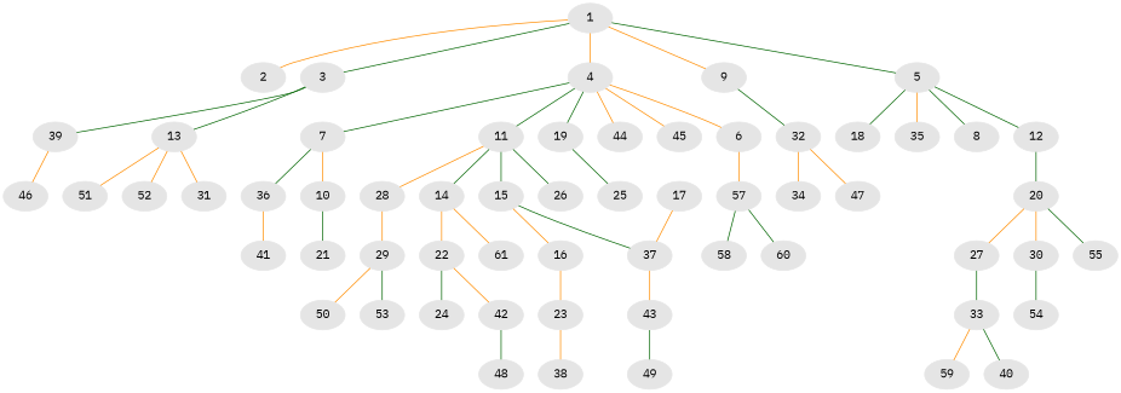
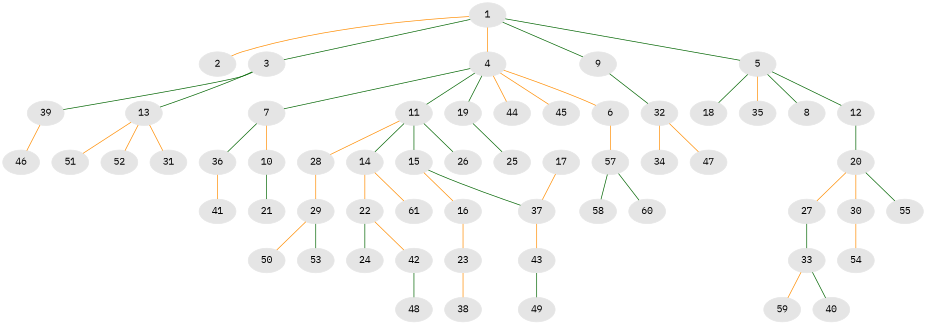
  graph {
    fontname="IBM Plex Mono"
    node [color=gray90 fontname="IBM Plex Mono" style=filled]
    edge [color=darkorange fontname="IBM Plex Mono"]
    1
    2
    3
    4
    5
    9
    13
    39
    6
    7
    11
    19
    44
    45
    8
    12
    18
    35
    32
    31
    51
    52
    46
    57
    10
    36
    14
    15
    26
    28
    25
    20
    58
    60
    21
    41
    34
    47
    22
    61
    16
    37
    29
    27
    30
    55
    24
    42
    23
    17
    38
    43
    33
    54
    48
    40
    59
    50
    53
    49
    1 -- 2
    1 -- 3 [color=darkgreen]
    1 -- 4
    1 -- 5 [color=darkgreen]
-   1 -- 9
+   1 -- 9 [color=darkgreen]
    3 -- 13 [color=darkgreen]
    3 -- 39 [color=darkgreen]
    4 -- 6
    4 -- 7 [color=darkgreen]
    4 -- 11 [color=darkgreen]
    4 -- 19 [color=darkgreen]
    4 -- 44
    4 -- 45
    5 -- 8 [color=darkgreen]
    5 -- 12 [color=darkgreen]
    5 -- 18 [color=darkgreen]
    5 -- 35
    9 -- 32 [color=darkgreen]
    13 -- 31
    13 -- 51
    13 -- 52
    39 -- 46
    6 -- 57
    7 -- 10
    7 -- 36 [color=darkgreen]
    11 -- 14 [color=darkgreen]
    11 -- 15 [color=darkgreen]
    11 -- 26 [color=darkgreen]
    11 -- 28
    19 -- 25 [color=darkgreen]
    12 -- 20 [color=darkgreen]
    32 -- 34
    32 -- 47
    57 -- 58 [color=darkgreen]
    57 -- 60 [color=darkgreen]
    10 -- 21 [color=darkgreen]
    36 -- 41
    14 -- 22
    14 -- 61
    15 -- 16
    15 -- 37 [color=darkgreen]
    28 -- 29
    20 -- 27
    20 -- 30
    20 -- 55 [color=darkgreen]
    22 -- 24 [color=darkgreen]
    22 -- 42
    16 -- 23
    37 -- 43
    29 -- 50
    29 -- 53 [color=darkgreen]
    27 -- 33 [color=darkgreen]
-   30 -- 54 [color=darkgreen]
+   30 -- 54
    42 -- 48 [color=darkgreen]
    23 -- 38
    17 -- 37
    43 -- 49 [color=darkgreen]
    33 -- 40 [color=darkgreen]
    33 -- 59
  }
